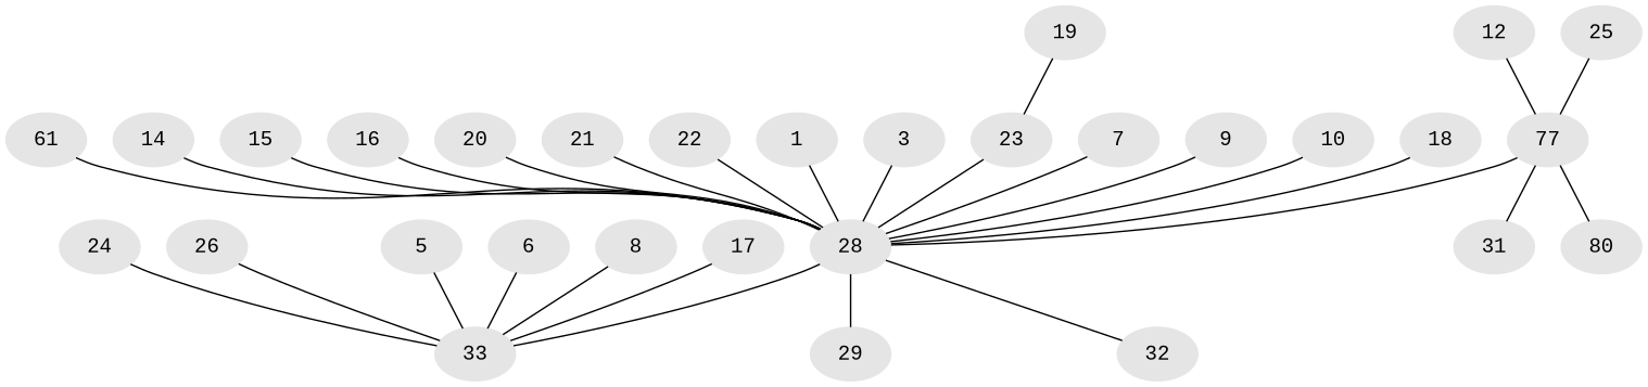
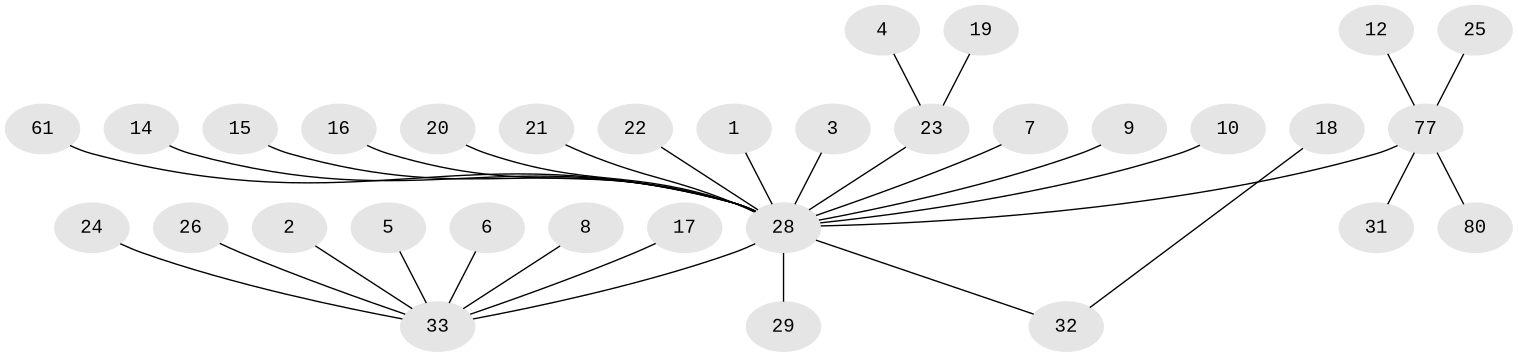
  graph {
    fontname="Liberation Mono"
    node [color=gray90 fontname="Liberation Mono" style=filled]
    edge [fontname="Liberation Mono" weight=1.0]
    1
    28
    33
    29
    32
+   2
    3
+   4
    23
    5
    6
    7
    8
    9
    10
    n16 [label=61]
    n17 [label=77]
    12
    n19 [label=80]
    31
    14
    15
    16
    17
    18
    19
    20
    21
    22
    24
    25
    26
    1 -- 28
    28 -- 33 [weight=2.0]
    28 -- 29
    28 -- 32
+   2 -- 33
    3 -- 28
+   4 -- 23
    23 -- 28
    5 -- 33
    6 -- 33
    7 -- 28
    8 -- 33
    9 -- 28
    10 -- 28
    n16 -- 28
    n17 -- 28
    n17 -- n19
    n17 -- 31
    12 -- n17
    14 -- 28
    15 -- 28
    16 -- 28
    17 -- 33
-   18 -- 28
+   18 -- 32
    19 -- 23
    20 -- 28
    21 -- 28
    22 -- 28
    24 -- 33 [weight=2.0]
    25 -- n17
    26 -- 33
  }
